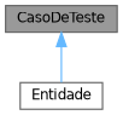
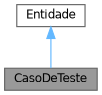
  digraph {
    node [color=gray40 fontname=Helvetica fontsize=10 shape=box style=filled]
    n1 [fillcolor=grey60 fontcolor=black height=0.2 label=CasoDeTeste width=0.4]
    n2 [fillcolor=white height=0.2 label=Entidade width=0.4]
-   n1 -> n2 [color=steelblue1 dir=back fontname=Helvetica fontsize=10 labelfontname=Helvetica labelfontsize=10 style=solid]
+   n2 -> n1 [color=steelblue1 dir=back fontname=Helvetica fontsize=10 labelfontname=Helvetica labelfontsize=10 style=solid]
  }
